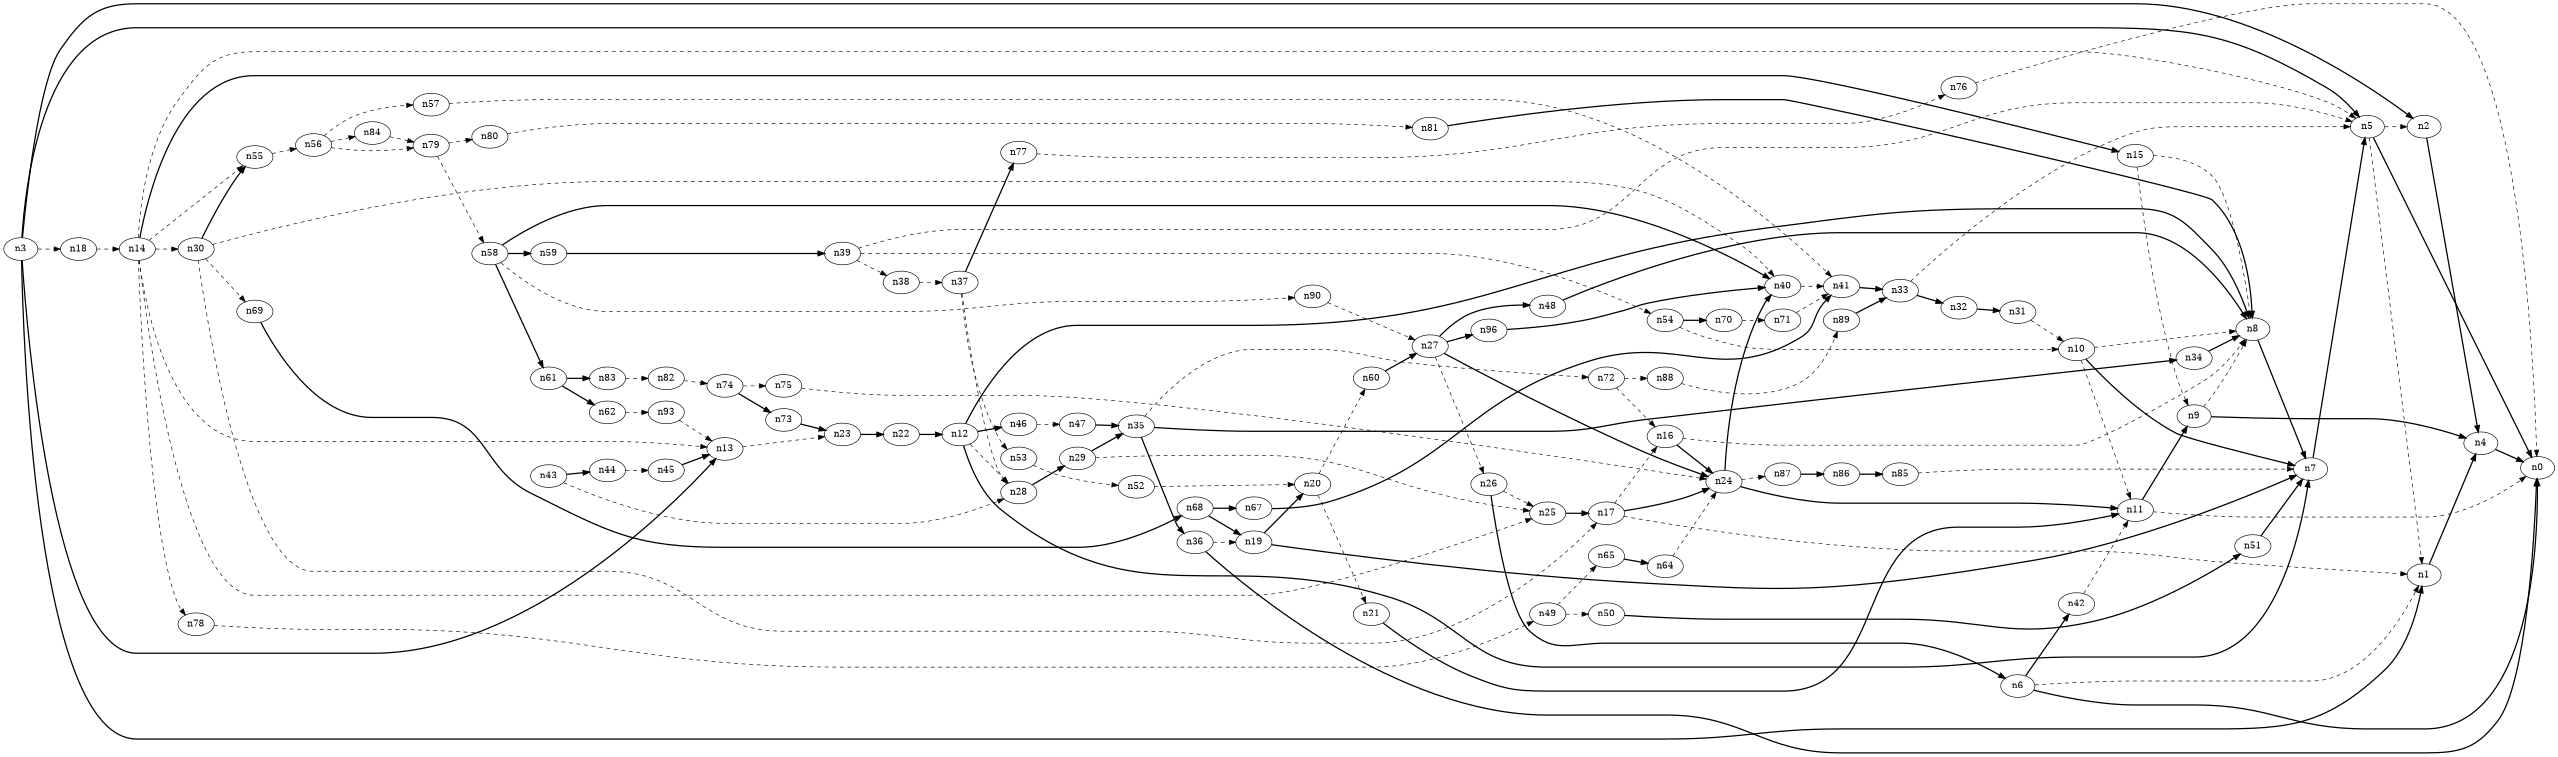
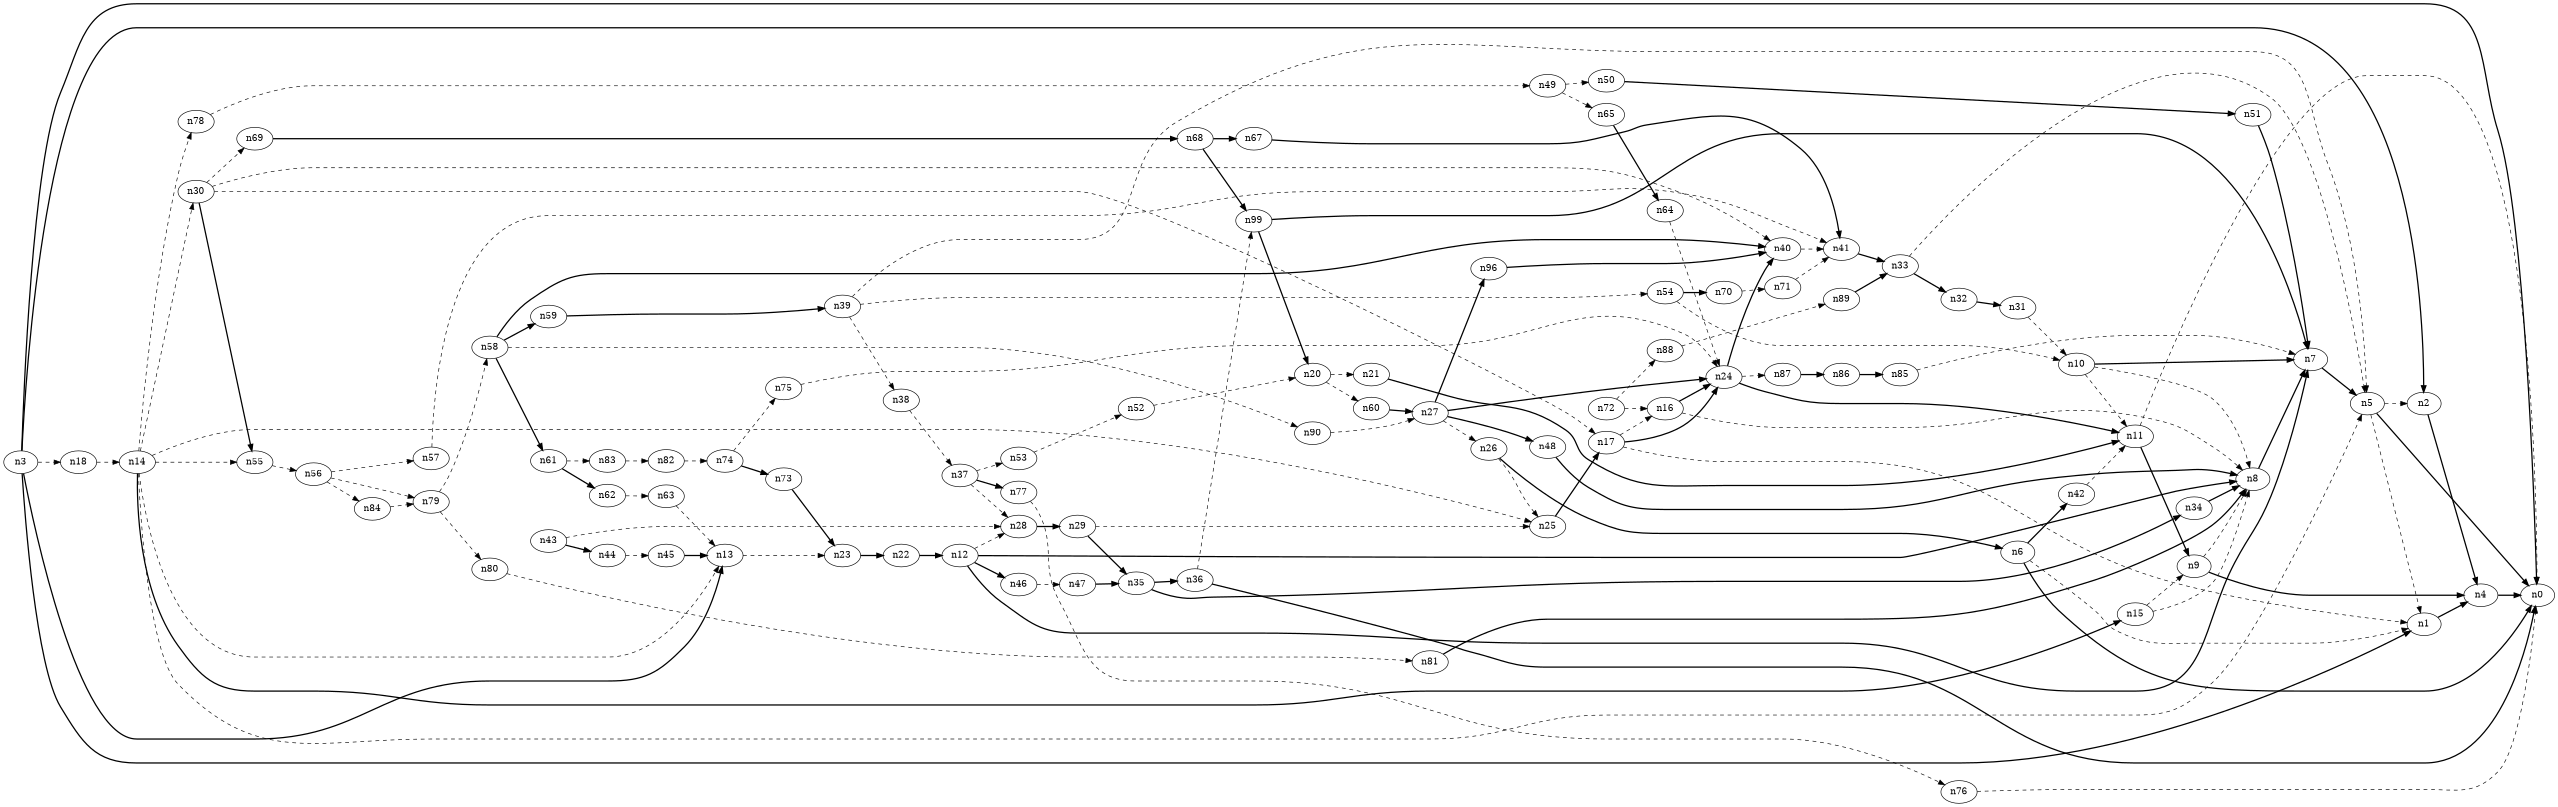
  digraph {
    rankdir=LR
    edge [style=dashed]
    n1
    n4
    n0
    n2
    n3
    n13
    n18
    n23
    n14
    n22
    n5
    n15
    n25
    n30
    n55
    n78
    n6
    n42
    n11
    n9
    n7
    n8
    n10
    n12
    n28
    n46
    n29
    n47
    n35
    n17
    n40
    n69
    n56
    n49
    n16
    n24
    n41
    n68
    n57
    n79
    n84
    n50
    n65
    n87
    n86
-   n19
+   n19 [label=n99]
    n20
    n21
    n60
    n27
    n26
    n48
    n66 [label=n96]
    n33
    n85
    n34
    n36
    n72
    n88
    n67
    n31
    n32
    n89
    n37
    n53
    n77
    n52
    n76
    n38
    n39
    n54
    n70
    n71
    n43
    n44
    n45
    n51
    n64
    n58
    n80
    n59
    n61
    n90
    n81
    n62
    n83
-   n63 [label=n93]
+   n63
    n82
    n74
    n73
    n75
    n1 -> n4 [style=bold]
    n4 -> n0 [style=bold]
    n2 -> n4 [style=bold]
    n3 -> n1 [style=bold]
-   n3 -> n5 [style=bold]
+   n3 -> n0 [style=bold]
    n3 -> n2 [style=bold]
    n3 -> n13 [style=bold]
    n3 -> n18
    n13 -> n23
    n18 -> n14
    n23 -> n22 [style=bold]
    n14 -> n13
    n14 -> n5
    n14 -> n15 [style=bold]
    n14 -> n25
    n14 -> n30
    n14 -> n55
    n14 -> n78
    n22 -> n12 [style=bold]
    n5 -> n1
    n5 -> n0 [style=bold]
    n5 -> n2
    n15 -> n9
    n15 -> n8
    n25 -> n17 [style=bold]
    n30 -> n55 [style=bold]
    n30 -> n17
    n30 -> n40
    n30 -> n69
    n55 -> n56
    n78 -> n49
    n6 -> n1
    n6 -> n0 [style=bold]
    n6 -> n42 [style=bold]
    n42 -> n11
    n11 -> n0
    n11 -> n9 [style=bold]
    n9 -> n4 [style=bold]
    n9 -> n8
    n7 -> n5 [style=bold]
    n8 -> n7 [style=bold]
    n10 -> n11
    n10 -> n7 [style=bold]
    n10 -> n8
    n12 -> n7 [style=bold]
    n12 -> n8 [style=bold]
    n12 -> n28
    n12 -> n46 [style=bold]
    n28 -> n29 [style=bold]
    n46 -> n47
    n29 -> n25
    n29 -> n35 [style=bold]
    n47 -> n35 [style=bold]
    n35 -> n34 [style=bold]
    n35 -> n36 [style=bold]
-   n35 -> n72
    n17 -> n1
    n17 -> n16
    n17 -> n24 [style=bold]
    n40 -> n41
    n69 -> n68 [style=bold]
    n56 -> n57
    n56 -> n79
    n56 -> n84
    n49 -> n50
    n49 -> n65
    n16 -> n8
    n16 -> n24 [style=bold]
    n24 -> n11 [style=bold]
    n24 -> n40 [style=bold]
    n24 -> n87
    n41 -> n33 [style=bold]
    n68 -> n19 [style=bold]
    n68 -> n67 [style=bold]
    n57 -> n41
    n79 -> n58
    n79 -> n80
    n84 -> n79
    n50 -> n51 [style=bold]
    n65 -> n64 [style=bold]
    n87 -> n86 [style=bold]
    n86 -> n85 [style=bold]
    n19 -> n7 [style=bold]
    n19 -> n20 [style=bold]
    n20 -> n21
    n20 -> n60
    n21 -> n11 [style=bold]
    n60 -> n27 [style=bold]
    n27 -> n24 [style=bold]
    n27 -> n26
    n27 -> n48 [style=bold]
    n27 -> n66 [style=bold]
    n26 -> n25
    n26 -> n6 [style=bold]
    n48 -> n8 [style=bold]
    n66 -> n40 [style=bold]
    n33 -> n5
    n33 -> n32 [style=bold]
    n85 -> n7
    n34 -> n8 [style=bold]
    n36 -> n0 [style=bold]
    n36 -> n19
    n72 -> n16
    n72 -> n88
    n88 -> n89
    n67 -> n41 [style=bold]
    n31 -> n10
    n32 -> n31 [style=bold]
    n89 -> n33 [style=bold]
    n37 -> n28
    n37 -> n53
    n37 -> n77 [style=bold]
    n53 -> n52
    n77 -> n76
    n52 -> n20
    n76 -> n0
    n38 -> n37
    n39 -> n5
    n39 -> n38
    n39 -> n54
    n54 -> n10
    n54 -> n70 [style=bold]
    n70 -> n71
    n71 -> n41
    n43 -> n28
    n43 -> n44 [style=bold]
    n44 -> n45
    n45 -> n13 [style=bold]
    n51 -> n7 [style=bold]
    n64 -> n24
    n58 -> n40 [style=bold]
    n58 -> n59 [style=bold]
    n58 -> n61 [style=bold]
    n58 -> n90
    n80 -> n81
    n59 -> n39 [style=bold]
    n61 -> n62 [style=bold]
-   n61 -> n83 [style=bold]
+   n61 -> n83
    n90 -> n27
    n81 -> n8 [style=bold]
    n62 -> n63
    n83 -> n82
    n63 -> n13
    n82 -> n74
    n74 -> n73 [style=bold]
    n74 -> n75
    n73 -> n23 [style=bold]
    n75 -> n24
  }
